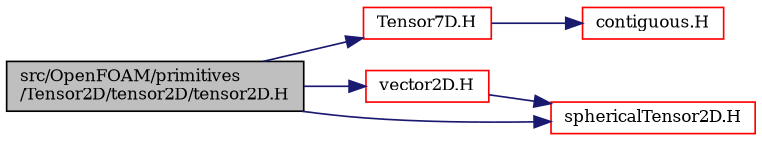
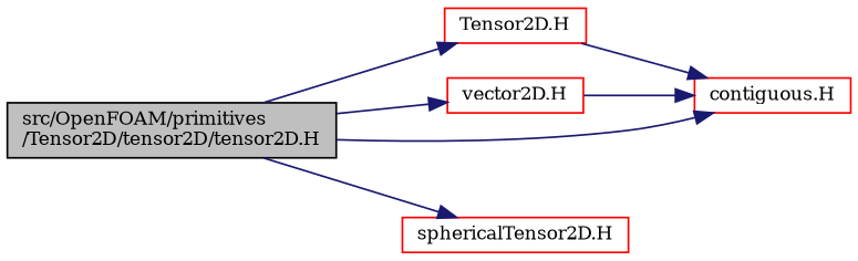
  digraph {
    fontname="DejaVu Serif"
    rankdir=LR
    node [color=red fontname="DejaVu Serif" fontsize=10 shape=record]
    edge [color=midnightblue fontname="DejaVu Serif" fontsize=10 labelfontname=FreeSans labelfontsize=10 style=solid]
    n1 [color=black fillcolor=grey75 fontcolor=black height=0.2 label="src/OpenFOAM/primitives\l/Tensor2D/tensor2D/tensor2D.H" style=filled width=0.4]
-   n2 [height=0.2 label="Tensor7D.H" width=0.4]
+   n2 [height=0.2 label="Tensor2D.H" width=0.4]
    n3 [height=0.2 label="vector2D.H" width=0.4]
    n4 [height=0.2 label="contiguous.H" width=0.4]
    n5 [height=0.2 label="sphericalTensor2D.H" width=0.4]
    n1 -> n2
    n1 -> n3
+   n1 -> n4
    n1 -> n5
    n2 -> n4
-   n3 -> n5
+   n3 -> n4
  }
